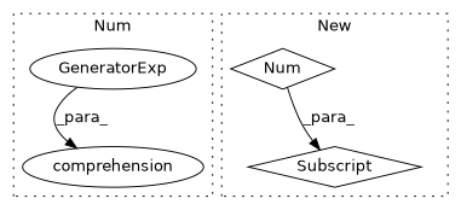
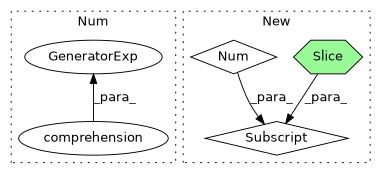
  digraph {
    fontname="DejaVu Sans"
    node [fillcolor=white fontname="DejaVu Sans" l=3 s=4496 shape=ellipse style=filled]
    edge [fontname="DejaVu Sans"]
    n1 [a=55 label=GeneratorExp s=4352]
    n2 [a=45 label=comprehension s=4368]
+   n3 [a=80 fillcolor=palegreen l=2 label=Slice shape=hexagon]
    n4 [a=76 l=1 label=Num shape=diamond]
    n5 [a=63 l="17,0" label=Subscript s="4482,0" shape=diamond]
    subgraph cluster_1 {
      label=Num
      style=dotted
      n1
      n2
    }
    subgraph cluster_2 {
      label=New
      style=dotted
+     n3
      n4
      n5
    }
-   n1 -> n2 [label=_para_]
+   n2 -> n1 [label=_para_]
+   n3 -> n5 [label=_para_]
    n4 -> n5 [label=_para_]
  }
